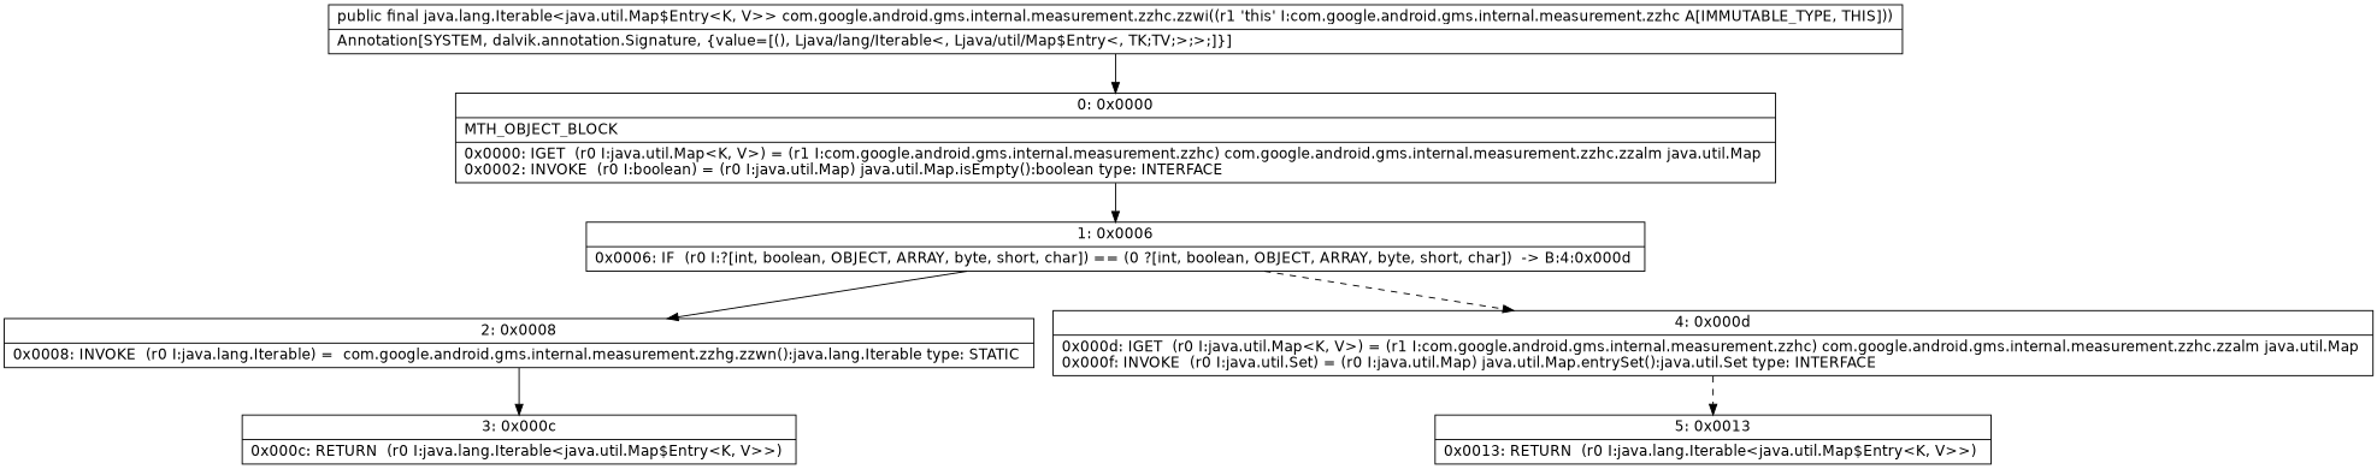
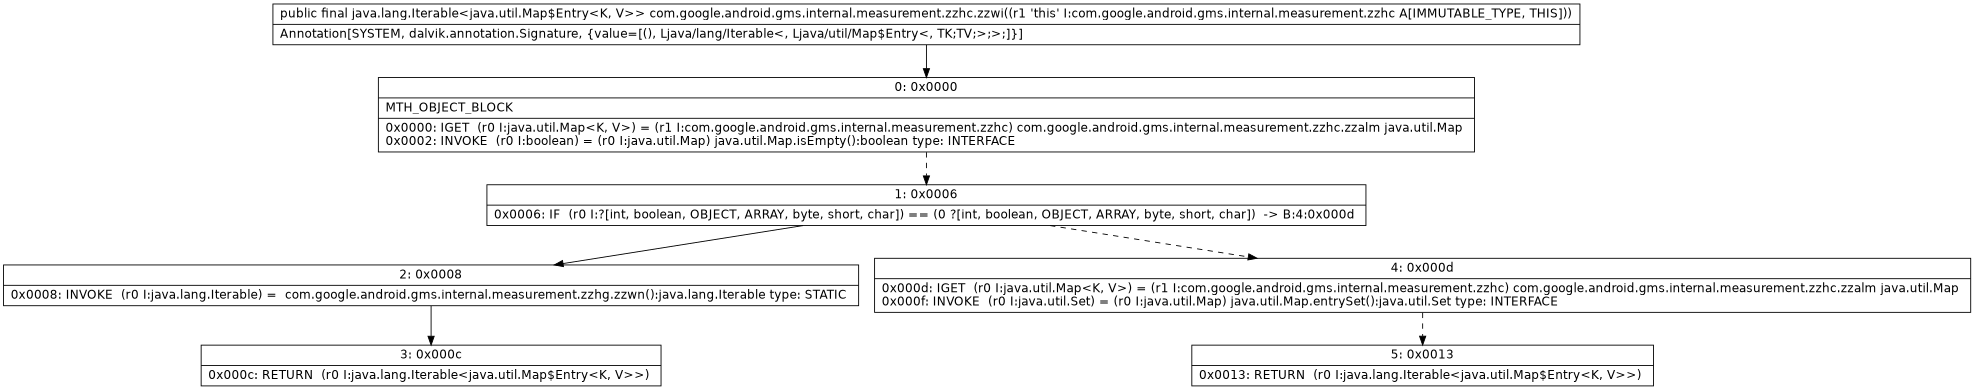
  digraph {
    fontname="DejaVu Sans"
    node [fontname="DejaVu Sans" shape=record]
    edge [fontname="DejaVu Sans" style=solid]
    n1 [label="{0\:\ 0x0000|MTH_OBJECT_BLOCK\l|0x0000: IGET  (r0 I:java.util.Map\<K, V\>) = (r1 I:com.google.android.gms.internal.measurement.zzhc) com.google.android.gms.internal.measurement.zzhc.zzalm java.util.Map \l0x0002: INVOKE  (r0 I:boolean) = (r0 I:java.util.Map) java.util.Map.isEmpty():boolean type: INTERFACE \l}"]
    n2 [label="{1\:\ 0x0006|0x0006: IF  (r0 I:?[int, boolean, OBJECT, ARRAY, byte, short, char]) == (0 ?[int, boolean, OBJECT, ARRAY, byte, short, char])  \-\> B:4:0x000d \l}"]
    n3 [label="{2\:\ 0x0008|0x0008: INVOKE  (r0 I:java.lang.Iterable) =  com.google.android.gms.internal.measurement.zzhg.zzwn():java.lang.Iterable type: STATIC \l}"]
    n4 [label="{4\:\ 0x000d|0x000d: IGET  (r0 I:java.util.Map\<K, V\>) = (r1 I:com.google.android.gms.internal.measurement.zzhc) com.google.android.gms.internal.measurement.zzhc.zzalm java.util.Map \l0x000f: INVOKE  (r0 I:java.util.Set) = (r0 I:java.util.Map) java.util.Map.entrySet():java.util.Set type: INTERFACE \l}"]
    n5 [label="{3\:\ 0x000c|0x000c: RETURN  (r0 I:java.lang.Iterable\<java.util.Map$Entry\<K, V\>\>) \l}"]
    n6 [label="{5\:\ 0x0013|0x0013: RETURN  (r0 I:java.lang.Iterable\<java.util.Map$Entry\<K, V\>\>) \l}"]
    n7 [label="{public final java.lang.Iterable\<java.util.Map$Entry\<K, V\>\> com.google.android.gms.internal.measurement.zzhc.zzwi((r1 'this' I:com.google.android.gms.internal.measurement.zzhc A[IMMUTABLE_TYPE, THIS]))  | Annotation[SYSTEM, dalvik.annotation.Signature, \{value=[(), Ljava\/lang\/Iterable\<, Ljava\/util\/Map$Entry\<, TK;TV;\>;\>;]\}]\l}"]
-   n1 -> n2
+   n1 -> n2 [style=dashed]
    n2 -> n3
    n2 -> n4 [style=dashed]
    n3 -> n5
    n4 -> n6 [style=dashed]
    n7 -> n1
  }
